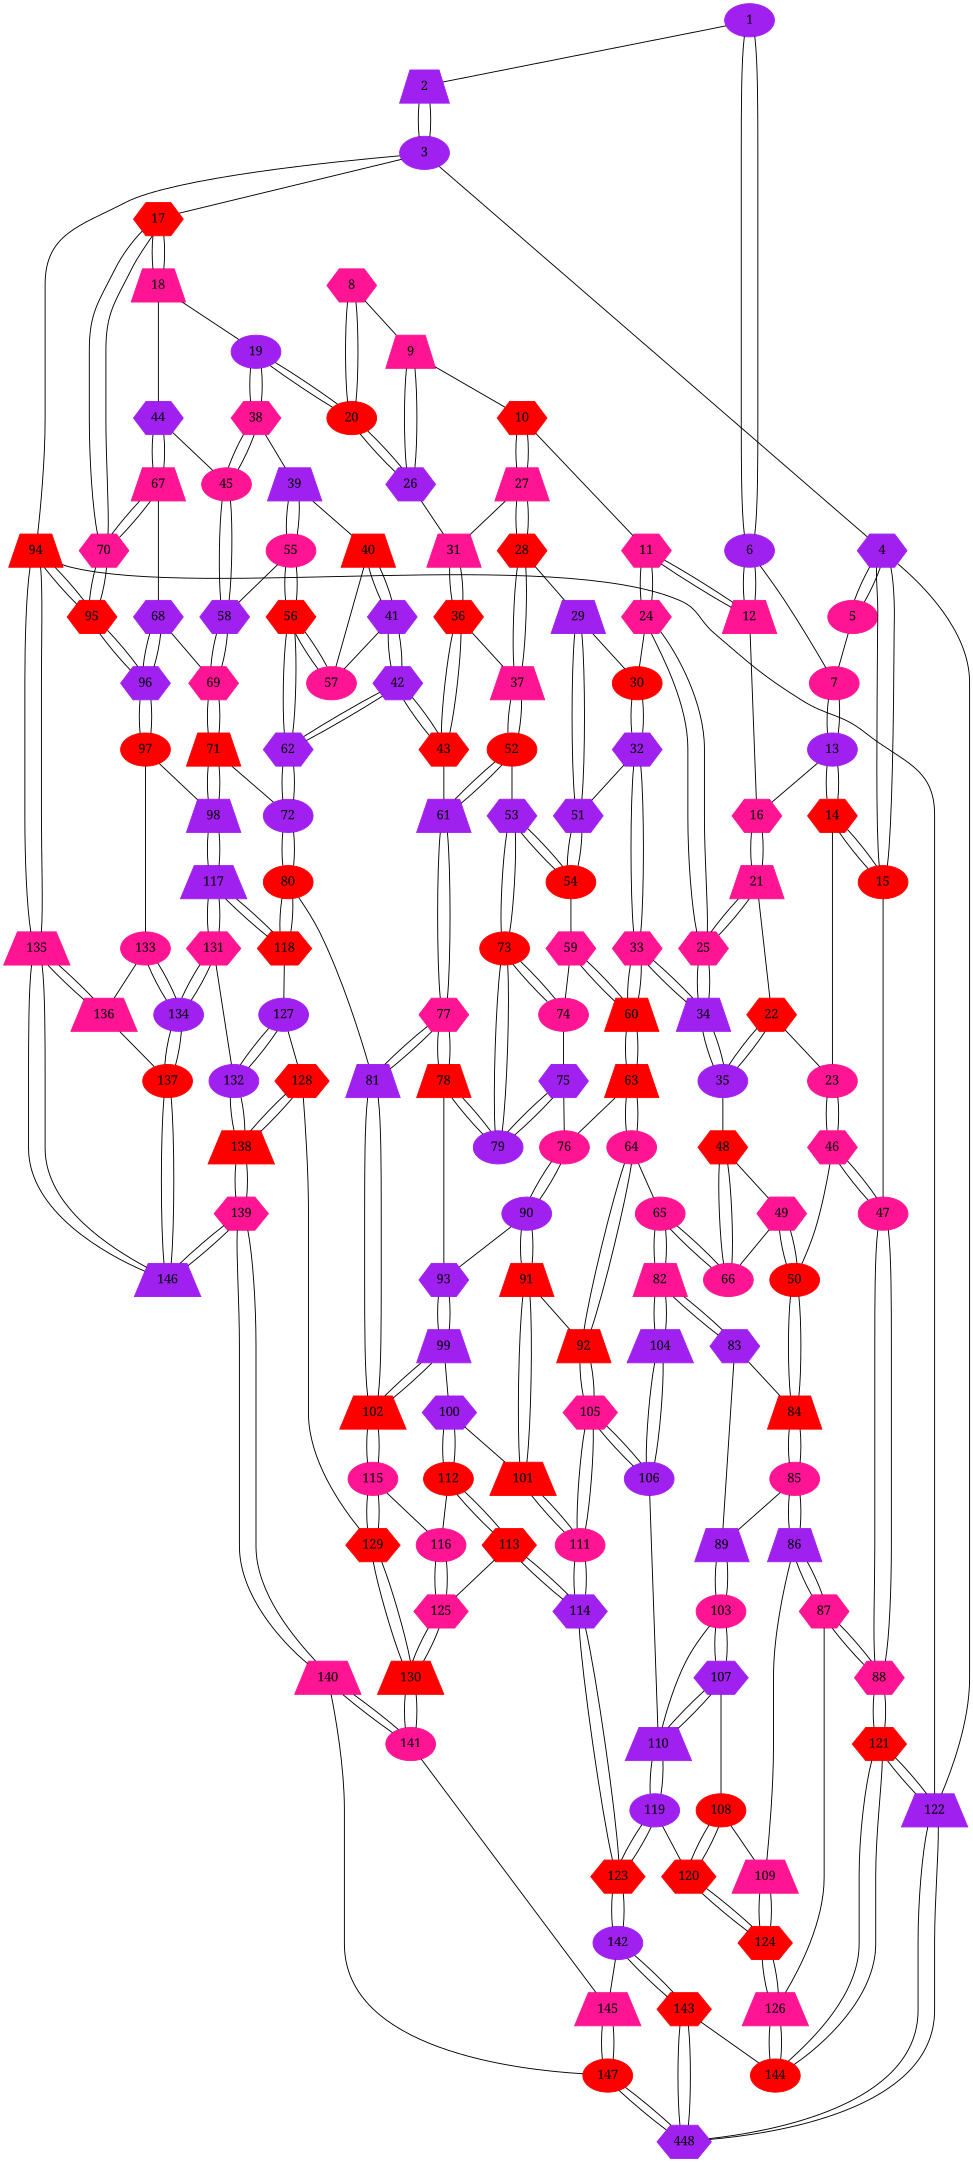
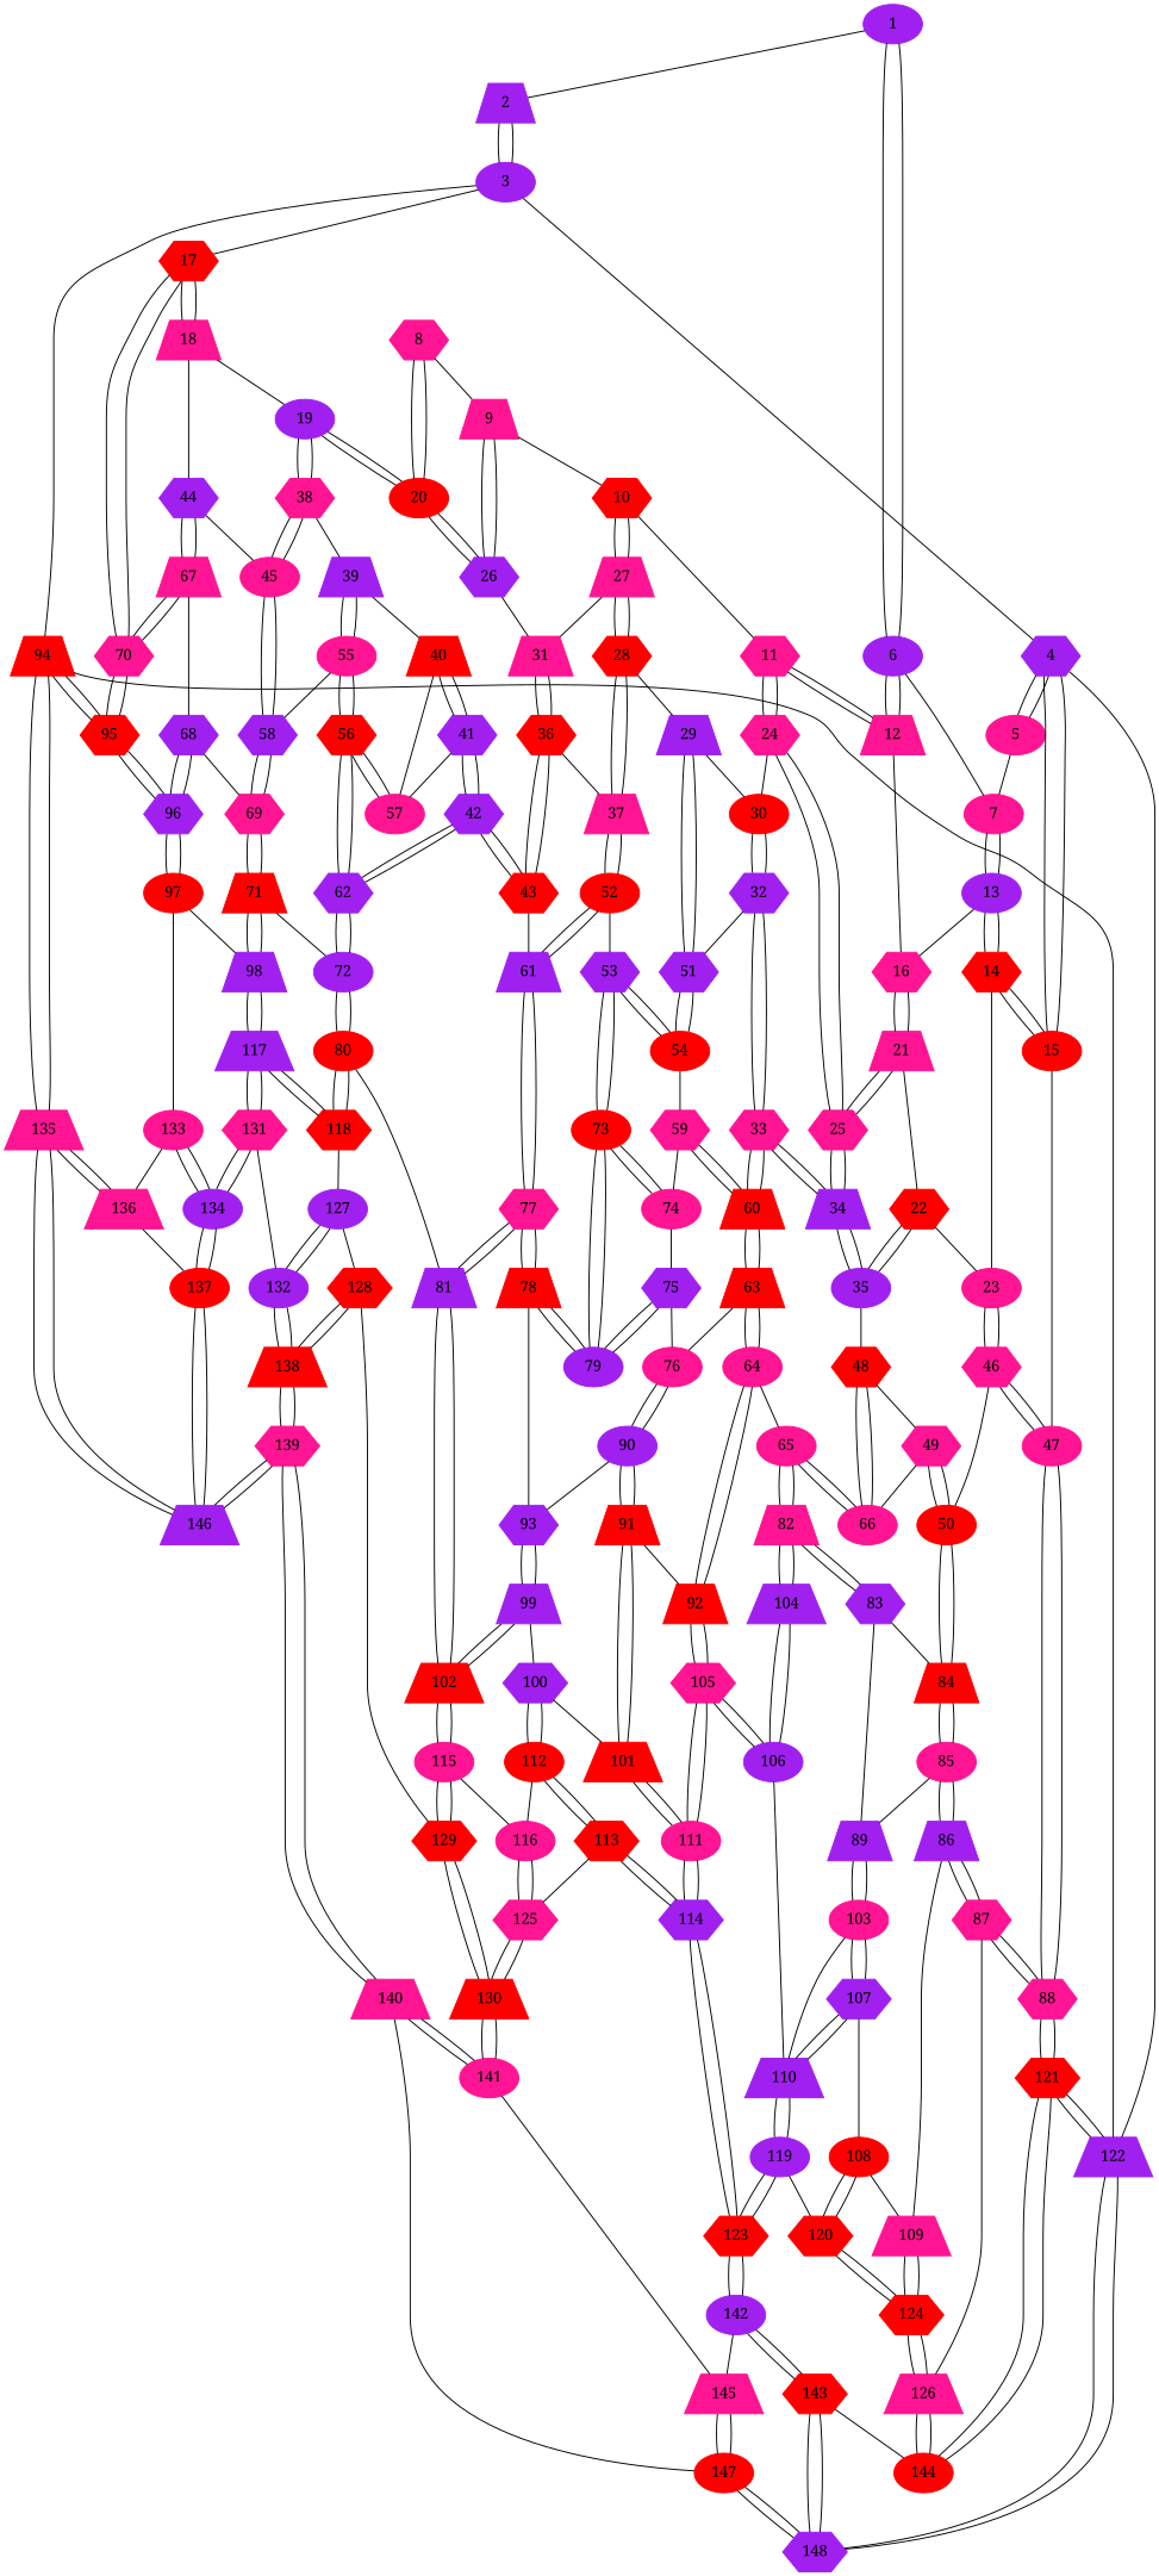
  graph {
    fontname="Noto Serif"
    node [color=deeppink fontname="Noto Serif" shape=hexagon style=filled]
    edge [fontname="Noto Serif"]
    1 [color=purple shape=ellipse]
    2 [color=purple shape=trapezium]
    6 [color=purple shape=ellipse]
    3 [color=purple shape=ellipse]
    7 [shape=ellipse]
    12 [shape=trapezium]
    4 [color=purple]
    17 [color=red]
    94 [color=red shape=trapezium]
    9 [shape=trapezium]
    8
    20 [color=red shape=ellipse]
    5 [shape=ellipse]
    15 [color=red shape=ellipse]
    122 [color=purple shape=trapezium]
    18 [shape=trapezium]
    70
    95 [color=red]
    135 [shape=trapezium]
    47 [shape=ellipse]
-   148 [color=purple label=448]
+   148 [color=purple]
    13 [color=purple shape=ellipse]
    16
    14 [color=red]
    10 [color=red]
    26 [color=purple]
    11
    27 [shape=trapezium]
    31 [shape=trapezium]
    24
    28 [color=red]
    25
    30 [color=red shape=ellipse]
    21 [shape=trapezium]
    23 [shape=ellipse]
    46
    88
    22 [color=red]
    19 [color=purple shape=ellipse]
    44 [color=purple]
    38
    45 [shape=ellipse]
    67 [shape=trapezium]
    39 [color=purple shape=trapezium]
    35 [color=purple shape=ellipse]
    34 [color=purple shape=trapezium]
    48 [color=red]
    50 [color=red shape=ellipse]
    32 [color=purple]
    36 [color=red]
    29 [color=purple shape=trapezium]
    37 [shape=trapezium]
    51 [color=purple]
    52 [color=red shape=ellipse]
    54 [color=red shape=ellipse]
    33
    43 [color=red]
    60 [color=red shape=trapezium]
    63 [color=red shape=trapezium]
    49
    66 [shape=ellipse]
    61 [color=purple shape=trapezium]
    53 [color=purple]
    40 [color=red shape=trapezium]
    55 [shape=ellipse]
    58 [color=purple]
    41 [color=purple]
    57 [shape=ellipse]
    56 [color=red]
    42 [color=purple]
    62 [color=purple]
    72 [color=purple shape=ellipse]
    77
    68 [color=purple]
    69
    84 [color=red shape=trapezium]
    121 [color=red]
    85 [shape=ellipse]
    59
    73 [color=red shape=ellipse]
    74 [shape=ellipse]
    79 [color=purple shape=ellipse]
    71 [color=red shape=trapezium]
    75 [color=purple]
    64 [shape=ellipse]
    76 [shape=ellipse]
    78 [color=red shape=trapezium]
    81 [color=purple shape=trapezium]
    80 [color=red shape=ellipse]
    65 [shape=ellipse]
    92 [color=red shape=trapezium]
    90 [color=purple shape=ellipse]
    82 [shape=trapezium]
    105
    83 [color=purple]
    104 [color=purple shape=trapezium]
    96 [color=purple]
    97 [color=red shape=ellipse]
    98 [color=purple shape=trapezium]
    117 [color=purple shape=trapezium]
    118 [color=red]
    93 [color=purple]
    91 [color=red shape=trapezium]
    102 [color=red shape=trapezium]
    99 [color=purple shape=trapezium]
    127 [color=purple shape=ellipse]
    115 [shape=ellipse]
    89 [color=purple shape=trapezium]
    106 [color=purple shape=ellipse]
    103 [shape=ellipse]
    86 [color=purple shape=trapezium]
    87
    109 [shape=trapezium]
    126 [shape=trapezium]
    124 [color=red]
    144 [color=red shape=ellipse]
    107 [color=purple]
    110 [color=purple shape=trapezium]
    101 [color=red shape=trapezium]
    111 [shape=ellipse]
    100 [color=purple]
    136 [shape=trapezium]
    146 [color=purple shape=trapezium]
    133 [shape=ellipse]
    134 [color=purple shape=ellipse]
    131
    112 [color=red shape=ellipse]
    113 [color=red]
    116 [shape=ellipse]
    114 [color=purple]
    129 [color=red]
    108 [color=red shape=ellipse]
    119 [color=purple shape=ellipse]
    120 [color=red]
    123 [color=red]
    125
    130 [color=red shape=trapezium]
    142 [color=purple shape=ellipse]
    132 [color=purple shape=ellipse]
    128 [color=red]
    145 [shape=trapezium]
    143 [color=red]
    141 [shape=ellipse]
    138 [color=red shape=trapezium]
    139
    137 [color=red shape=ellipse]
    140 [shape=trapezium]
    147 [color=red shape=ellipse]
    1 -- 2
    1 -- 6
    1 -- 6
    2 -- 3
    2 -- 3
    6 -- 7
    6 -- 12
    6 -- 12
    3 -- 4
    3 -- 17
    3 -- 94
    7 -- 13
    7 -- 13
    12 -- 16
    4 -- 5
    4 -- 5
    4 -- 15
    4 -- 15
    4 -- 122
    17 -- 18
    17 -- 18
    17 -- 70
    17 -- 70
    94 -- 122
    94 -- 95
    94 -- 95
    94 -- 135
    94 -- 135
    9 -- 10
    9 -- 26
    9 -- 26
    8 -- 9
    8 -- 20
    8 -- 20
    20 -- 26
    20 -- 26
    5 -- 7
    15 -- 47
    122 -- 148
    122 -- 148
    18 -- 19
    18 -- 44
    70 -- 95
    70 -- 95
    95 -- 96
    95 -- 96
    135 -- 136
    135 -- 136
    135 -- 146
    135 -- 146
    47 -- 88
    47 -- 88
    13 -- 16
    13 -- 14
    13 -- 14
    16 -- 21
    16 -- 21
    14 -- 15
    14 -- 15
    14 -- 23
    10 -- 11
    10 -- 27
    10 -- 27
    26 -- 31
    11 -- 12
    11 -- 12
    11 -- 24
    11 -- 24
    27 -- 31
    27 -- 28
    27 -- 28
    31 -- 36
    31 -- 36
    24 -- 25
    24 -- 25
    24 -- 30
    28 -- 29
    28 -- 37
    28 -- 37
    25 -- 34
    25 -- 34
    30 -- 32
    30 -- 32
    21 -- 25
    21 -- 25
    21 -- 22
    23 -- 46
    23 -- 46
    46 -- 47
    46 -- 47
    46 -- 50
    88 -- 121
    88 -- 121
    22 -- 23
    22 -- 35
    22 -- 35
    19 -- 20
    19 -- 20
    19 -- 38
    19 -- 38
    44 -- 45
    44 -- 67
    44 -- 67
    38 -- 45
    38 -- 45
    38 -- 39
    45 -- 58
    45 -- 58
    67 -- 70
    67 -- 70
    67 -- 68
    39 -- 40
    39 -- 55
    39 -- 55
    35 -- 48
    34 -- 35
    34 -- 35
    48 -- 49
    48 -- 66
    48 -- 66
    50 -- 84
    50 -- 84
    32 -- 51
    32 -- 33
    32 -- 33
    36 -- 37
    36 -- 43
    36 -- 43
    29 -- 30
    29 -- 51
    29 -- 51
    37 -- 52
    37 -- 52
    51 -- 54
    51 -- 54
    52 -- 61
    52 -- 61
    52 -- 53
    54 -- 59
    33 -- 34
    33 -- 34
    33 -- 60
    33 -- 60
    43 -- 61
    60 -- 63
    60 -- 63
    63 -- 64
    63 -- 64
    63 -- 76
    49 -- 50
    49 -- 50
    49 -- 66
    61 -- 77
    61 -- 77
    53 -- 54
    53 -- 54
    53 -- 73
    53 -- 73
    40 -- 41
    40 -- 41
    40 -- 57
    55 -- 58
    55 -- 56
    55 -- 56
    58 -- 69
    58 -- 69
    41 -- 57
    41 -- 42
    41 -- 42
    56 -- 57
    56 -- 57
    56 -- 62
    56 -- 62
    42 -- 43
    42 -- 43
    42 -- 62
    42 -- 62
    62 -- 72
    62 -- 72
    72 -- 80
    72 -- 80
    77 -- 78
    77 -- 78
    77 -- 81
    77 -- 81
    68 -- 69
    68 -- 96
    68 -- 96
    69 -- 71
    69 -- 71
    84 -- 85
    84 -- 85
    121 -- 122
    121 -- 122
    121 -- 144
    121 -- 144
    85 -- 89
    85 -- 86
    85 -- 86
    59 -- 60
    59 -- 60
    59 -- 74
    73 -- 74
    73 -- 74
    73 -- 79
    73 -- 79
    74 -- 75
    71 -- 72
    71 -- 98
    71 -- 98
    75 -- 79
    75 -- 79
    75 -- 76
    64 -- 65
    64 -- 92
    64 -- 92
    76 -- 90
    76 -- 90
    78 -- 79
    78 -- 79
    78 -- 93
    81 -- 102
    81 -- 102
    80 -- 81
    80 -- 118
    80 -- 118
    65 -- 66
    65 -- 66
    65 -- 82
    65 -- 82
    92 -- 105
    92 -- 105
    90 -- 93
    90 -- 91
    90 -- 91
    82 -- 83
    82 -- 83
    82 -- 104
    82 -- 104
    105 -- 106
    105 -- 106
    105 -- 111
    105 -- 111
    83 -- 84
    83 -- 89
    104 -- 106
    104 -- 106
    96 -- 97
    96 -- 97
    97 -- 98
    97 -- 133
    98 -- 117
    98 -- 117
    117 -- 118
    117 -- 118
    117 -- 131
    117 -- 131
    118 -- 127
    93 -- 99
    93 -- 99
    91 -- 92
    91 -- 101
    91 -- 101
    102 -- 115
    102 -- 115
    99 -- 102
    99 -- 102
    99 -- 100
    127 -- 132
    127 -- 132
    127 -- 128
    115 -- 116
    115 -- 129
    115 -- 129
    89 -- 103
    89 -- 103
    106 -- 110
    103 -- 107
    103 -- 107
    103 -- 110
    86 -- 87
    86 -- 87
    86 -- 109
    87 -- 88
    87 -- 88
    87 -- 126
    109 -- 124
    109 -- 124
    126 -- 144
    126 -- 144
    124 -- 126
    124 -- 126
    107 -- 110
    107 -- 110
    107 -- 108
    110 -- 119
    110 -- 119
    101 -- 111
    101 -- 111
    111 -- 114
    111 -- 114
    100 -- 101
    100 -- 112
    100 -- 112
    136 -- 137
    133 -- 136
    133 -- 134
    133 -- 134
    134 -- 137
    134 -- 137
    131 -- 134
    131 -- 134
    131 -- 132
    112 -- 113
    112 -- 113
    112 -- 116
    113 -- 114
    113 -- 114
    113 -- 125
    116 -- 125
    116 -- 125
    114 -- 123
    114 -- 123
    129 -- 130
    129 -- 130
    108 -- 109
    108 -- 120
    108 -- 120
    119 -- 120
    119 -- 123
    119 -- 123
    120 -- 124
    120 -- 124
    123 -- 142
    123 -- 142
    125 -- 130
    125 -- 130
    130 -- 141
    130 -- 141
    142 -- 145
    142 -- 143
    142 -- 143
    132 -- 138
    132 -- 138
    128 -- 129
    128 -- 138
    128 -- 138
    145 -- 147
    145 -- 147
    143 -- 148
    143 -- 148
    143 -- 144
    141 -- 145
    138 -- 139
    138 -- 139
    139 -- 146
    139 -- 146
    139 -- 140
    139 -- 140
    137 -- 146
    137 -- 146
    140 -- 141
    140 -- 141
    140 -- 147
    147 -- 148
    147 -- 148
  }
